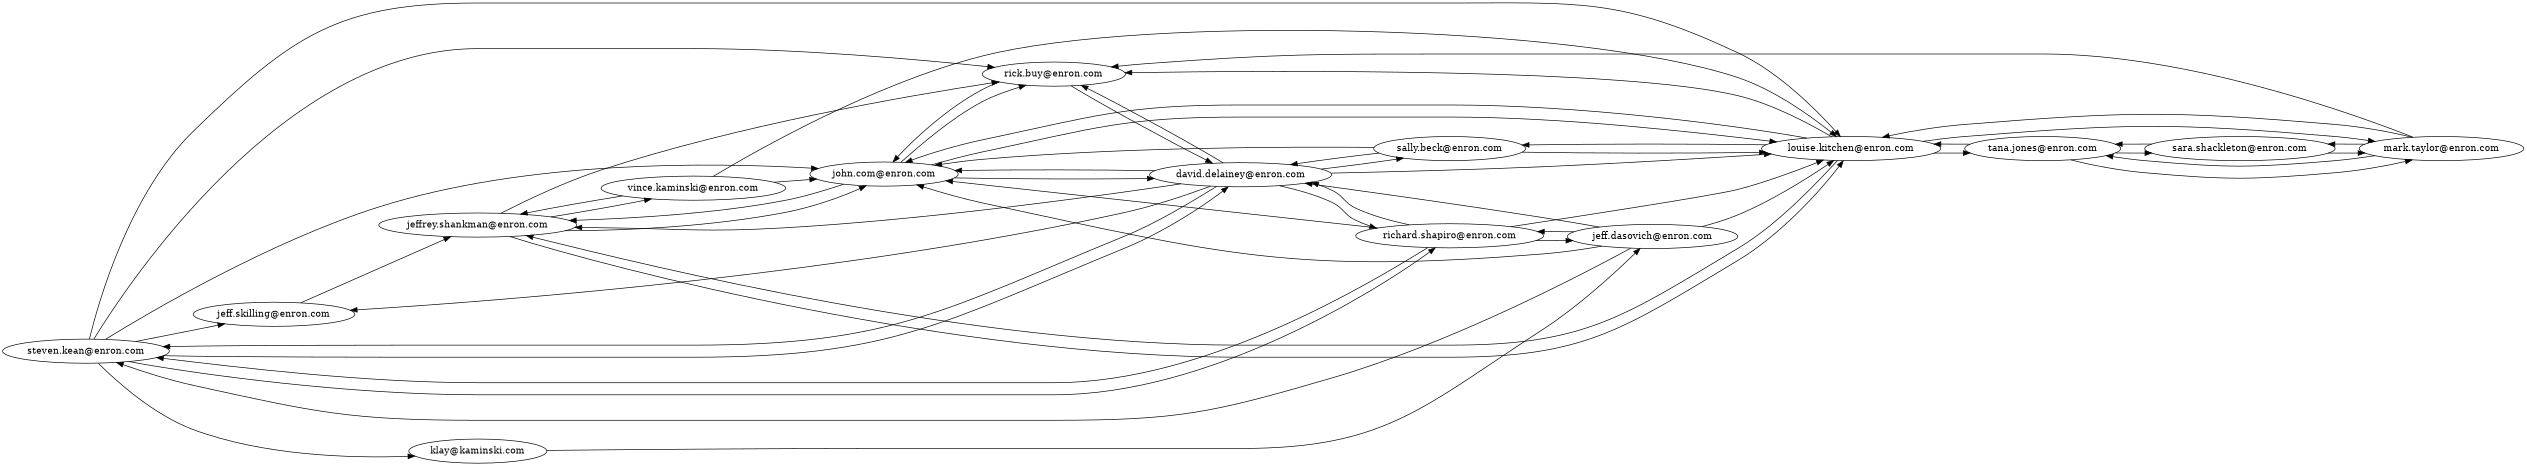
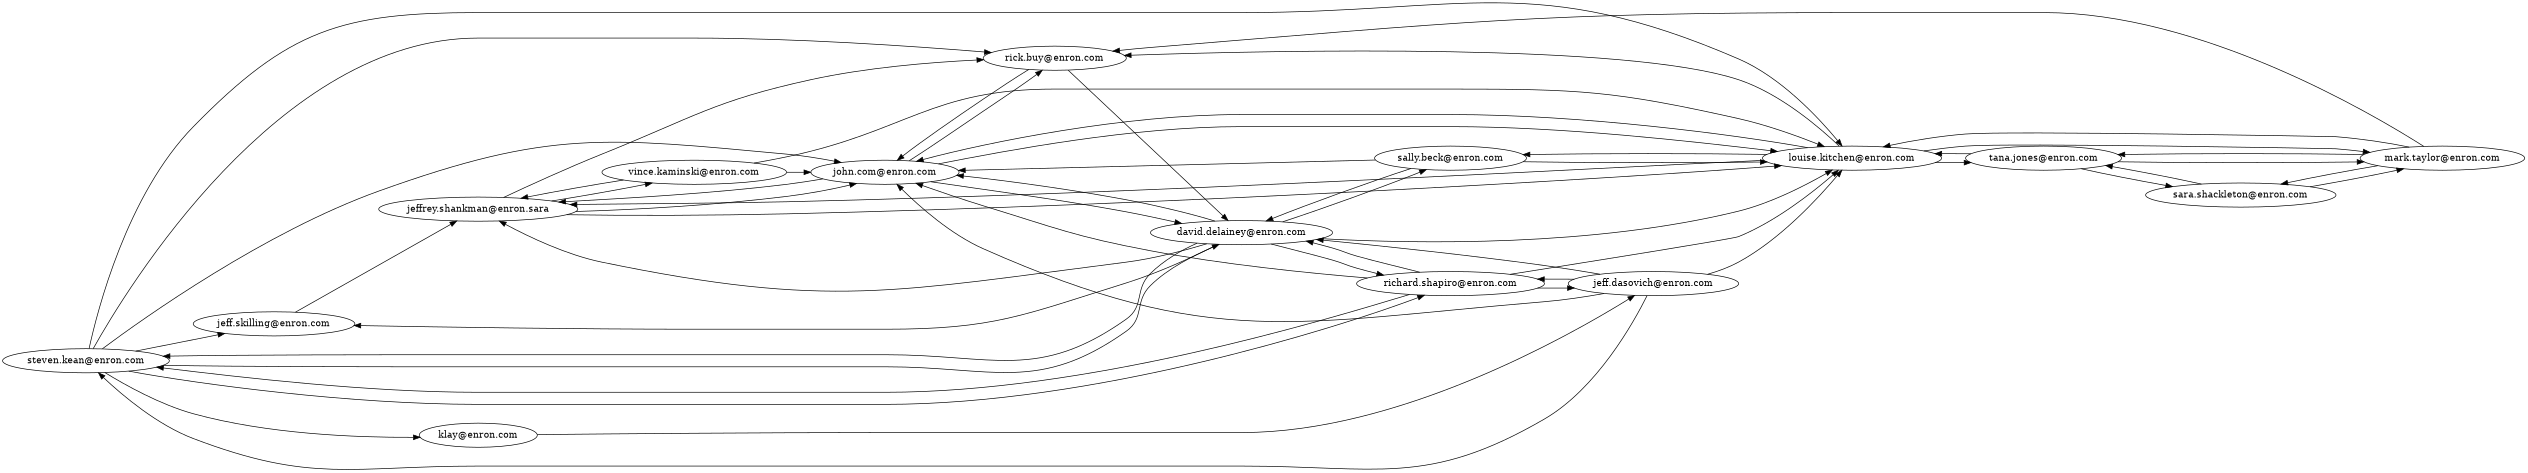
  digraph {
    fontname="DejaVu Serif"
    rankdir=LR
    node [fontname="DejaVu Serif"]
    edge [fontname="DejaVu Serif"]
    "steven.kean@enron.com"
    "jeff.skilling@enron.com"
    n3 [label="john.com@enron.com"]
    "richard.shapiro@enron.com"
-   "klay@enron.com" [label="klay@kaminski.com"]
+   "klay@enron.com"
    "rick.buy@enron.com"
    "david.delainey@enron.com"
    "louise.kitchen@enron.com"
-   "jeffrey.shankman@enron.com"
+   "jeffrey.shankman@enron.com" [label="jeffrey.shankman@enron.sara"]
    "jeff.dasovich@enron.com"
    "sally.beck@enron.com"
    "mark.taylor@enron.com"
    "tana.jones@enron.com"
    "vince.kaminski@enron.com"
    "sara.shackleton@enron.com"
    "steven.kean@enron.com" -> "jeff.skilling@enron.com"
    "steven.kean@enron.com" -> n3
    "steven.kean@enron.com" -> "richard.shapiro@enron.com"
    "steven.kean@enron.com" -> "klay@enron.com"
    "steven.kean@enron.com" -> "rick.buy@enron.com"
    "steven.kean@enron.com" -> "david.delainey@enron.com"
    "steven.kean@enron.com" -> "louise.kitchen@enron.com"
    "jeff.skilling@enron.com" -> "jeffrey.shankman@enron.com"
    n3 -> "rick.buy@enron.com"
    n3 -> "david.delainey@enron.com"
    n3 -> "louise.kitchen@enron.com"
    n3 -> "jeffrey.shankman@enron.com"
    "richard.shapiro@enron.com" -> "steven.kean@enron.com"
    "richard.shapiro@enron.com" -> n3
    "richard.shapiro@enron.com" -> "david.delainey@enron.com"
    "richard.shapiro@enron.com" -> "louise.kitchen@enron.com"
    "richard.shapiro@enron.com" -> "jeff.dasovich@enron.com"
    "klay@enron.com" -> "jeff.dasovich@enron.com"
    "rick.buy@enron.com" -> n3
    "rick.buy@enron.com" -> "david.delainey@enron.com"
    "david.delainey@enron.com" -> "steven.kean@enron.com"
    "david.delainey@enron.com" -> "jeff.skilling@enron.com"
    "david.delainey@enron.com" -> n3
    "david.delainey@enron.com" -> "richard.shapiro@enron.com"
-   "david.delainey@enron.com" -> "rick.buy@enron.com"
    "david.delainey@enron.com" -> "louise.kitchen@enron.com"
    "david.delainey@enron.com" -> "jeffrey.shankman@enron.com"
    "david.delainey@enron.com" -> "sally.beck@enron.com"
    "louise.kitchen@enron.com" -> n3
    "louise.kitchen@enron.com" -> "rick.buy@enron.com"
    "louise.kitchen@enron.com" -> "jeffrey.shankman@enron.com"
    "louise.kitchen@enron.com" -> "sally.beck@enron.com"
    "louise.kitchen@enron.com" -> "mark.taylor@enron.com"
    "louise.kitchen@enron.com" -> "tana.jones@enron.com"
    "jeffrey.shankman@enron.com" -> n3
    "jeffrey.shankman@enron.com" -> "rick.buy@enron.com"
    "jeffrey.shankman@enron.com" -> "louise.kitchen@enron.com"
    "jeffrey.shankman@enron.com" -> "vince.kaminski@enron.com"
    "jeff.dasovich@enron.com" -> "steven.kean@enron.com"
    "jeff.dasovich@enron.com" -> n3
    "jeff.dasovich@enron.com" -> "richard.shapiro@enron.com"
    "jeff.dasovich@enron.com" -> "david.delainey@enron.com"
    "jeff.dasovich@enron.com" -> "louise.kitchen@enron.com"
    "sally.beck@enron.com" -> n3
    "sally.beck@enron.com" -> "david.delainey@enron.com"
    "sally.beck@enron.com" -> "louise.kitchen@enron.com"
    "mark.taylor@enron.com" -> "rick.buy@enron.com"
    "mark.taylor@enron.com" -> "louise.kitchen@enron.com"
    "mark.taylor@enron.com" -> "tana.jones@enron.com"
    "mark.taylor@enron.com" -> "sara.shackleton@enron.com"
    "tana.jones@enron.com" -> "louise.kitchen@enron.com"
    "tana.jones@enron.com" -> "mark.taylor@enron.com"
    "tana.jones@enron.com" -> "sara.shackleton@enron.com"
    "vince.kaminski@enron.com" -> n3
    "vince.kaminski@enron.com" -> "louise.kitchen@enron.com"
    "vince.kaminski@enron.com" -> "jeffrey.shankman@enron.com"
    "sara.shackleton@enron.com" -> "mark.taylor@enron.com"
    "sara.shackleton@enron.com" -> "tana.jones@enron.com"
  }
